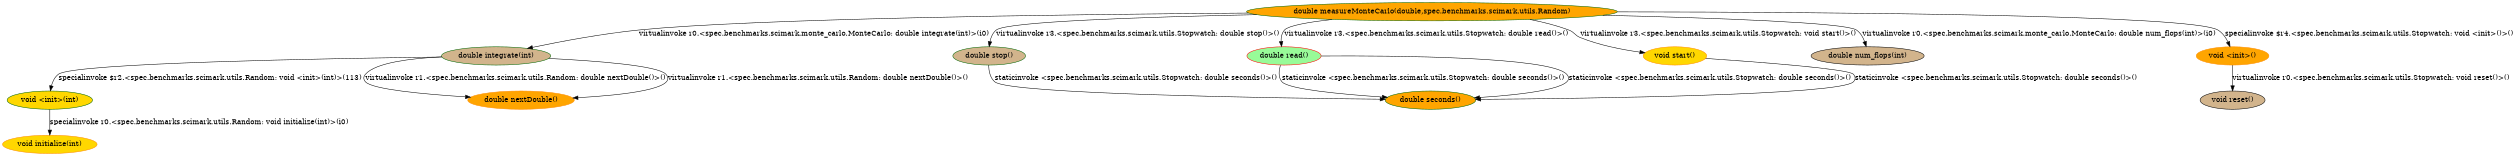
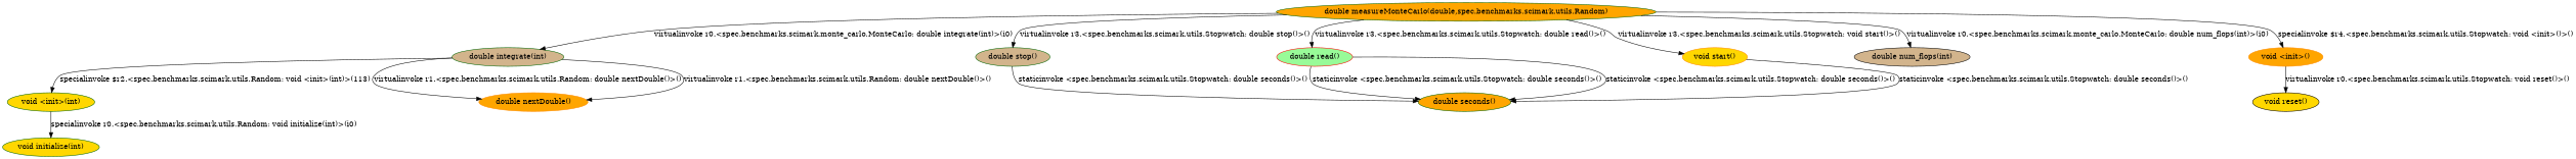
  digraph {
    node [color=darkgreen fillcolor=orange style=filled]
    n1 [fillcolor=tan label="double integrate(int)"]
    n2 [color=darkorange label="double nextDouble()"]
    n3 [fillcolor=gold label="void <init>(int)"]
-   n4 [color=darkorange fillcolor=gold label="void initialize(int)"]
+   n4 [fillcolor=gold label="void initialize(int)"]
    n5 [label="double seconds()"]
    n6 [color=darkorange fillcolor=gold label="void start()"]
    n7 [fillcolor=tan label="double stop()"]
-   n8 [color=black fillcolor=tan label="void reset()"]
+   n8 [color=black fillcolor=gold label="void reset()"]
    n9 [label="double measureMonteCarlo(double,spec.benchmarks.scimark.utils.Random)"]
    n10 [color=darkorange label="void <init>()"]
    n11 [color=black fillcolor=tan label="double num_flops(int)"]
    n12 [color=red fillcolor=palegreen label="double read()"]
    n1 -> n2 [label="virtualinvoke r1.<spec.benchmarks.scimark.utils.Random: double nextDouble()>()"]
    n1 -> n2 [label="virtualinvoke r1.<spec.benchmarks.scimark.utils.Random: double nextDouble()>()"]
    n1 -> n3 [label="specialinvoke $r2.<spec.benchmarks.scimark.utils.Random: void <init>(int)>(113)"]
    n3 -> n4 [label="specialinvoke r0.<spec.benchmarks.scimark.utils.Random: void initialize(int)>(i0)"]
    n6 -> n5 [label="staticinvoke <spec.benchmarks.scimark.utils.Stopwatch: double seconds()>()"]
    n7 -> n5 [label="staticinvoke <spec.benchmarks.scimark.utils.Stopwatch: double seconds()>()"]
    n9 -> n1 [label="virtualinvoke r0.<spec.benchmarks.scimark.monte_carlo.MonteCarlo: double integrate(int)>(i0)"]
    n9 -> n6 [label="virtualinvoke r3.<spec.benchmarks.scimark.utils.Stopwatch: void start()>()"]
    n9 -> n7 [label="virtualinvoke r3.<spec.benchmarks.scimark.utils.Stopwatch: double stop()>()"]
    n9 -> n10 [label="specialinvoke $r4.<spec.benchmarks.scimark.utils.Stopwatch: void <init>()>()"]
    n9 -> n11 [label="virtualinvoke r0.<spec.benchmarks.scimark.monte_carlo.MonteCarlo: double num_flops(int)>(i0)"]
    n9 -> n12 [label="virtualinvoke r3.<spec.benchmarks.scimark.utils.Stopwatch: double read()>()"]
    n10 -> n8 [label="virtualinvoke r0.<spec.benchmarks.scimark.utils.Stopwatch: void reset()>()"]
    n12 -> n5 [label="staticinvoke <spec.benchmarks.scimark.utils.Stopwatch: double seconds()>()"]
    n12 -> n5 [label="staticinvoke <spec.benchmarks.scimark.utils.Stopwatch: double seconds()>()"]
  }
